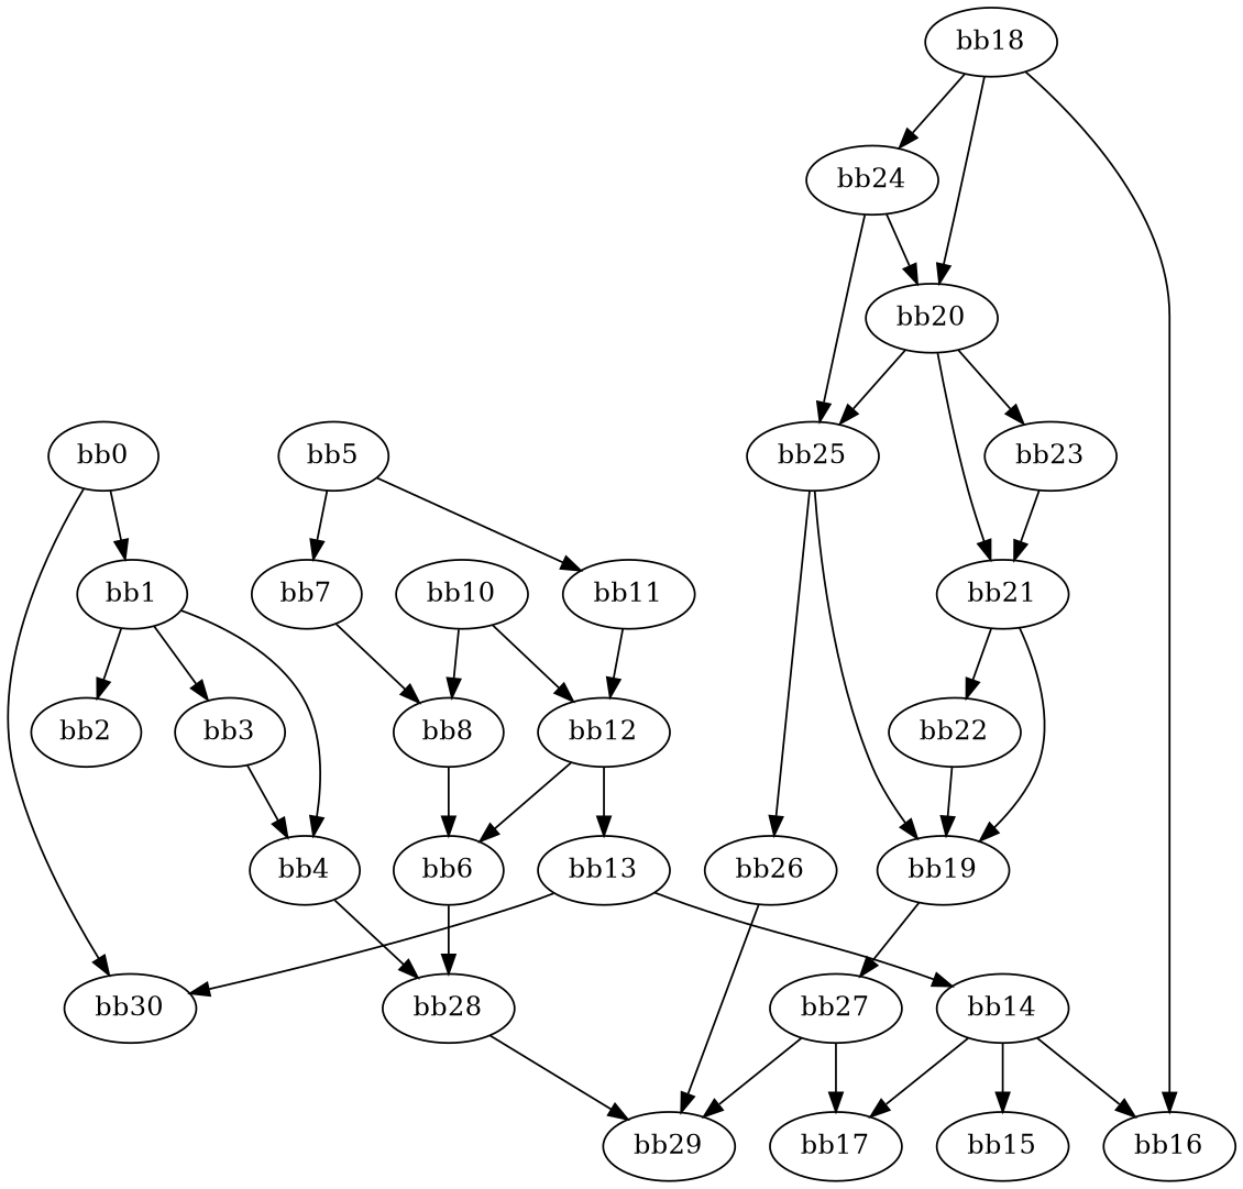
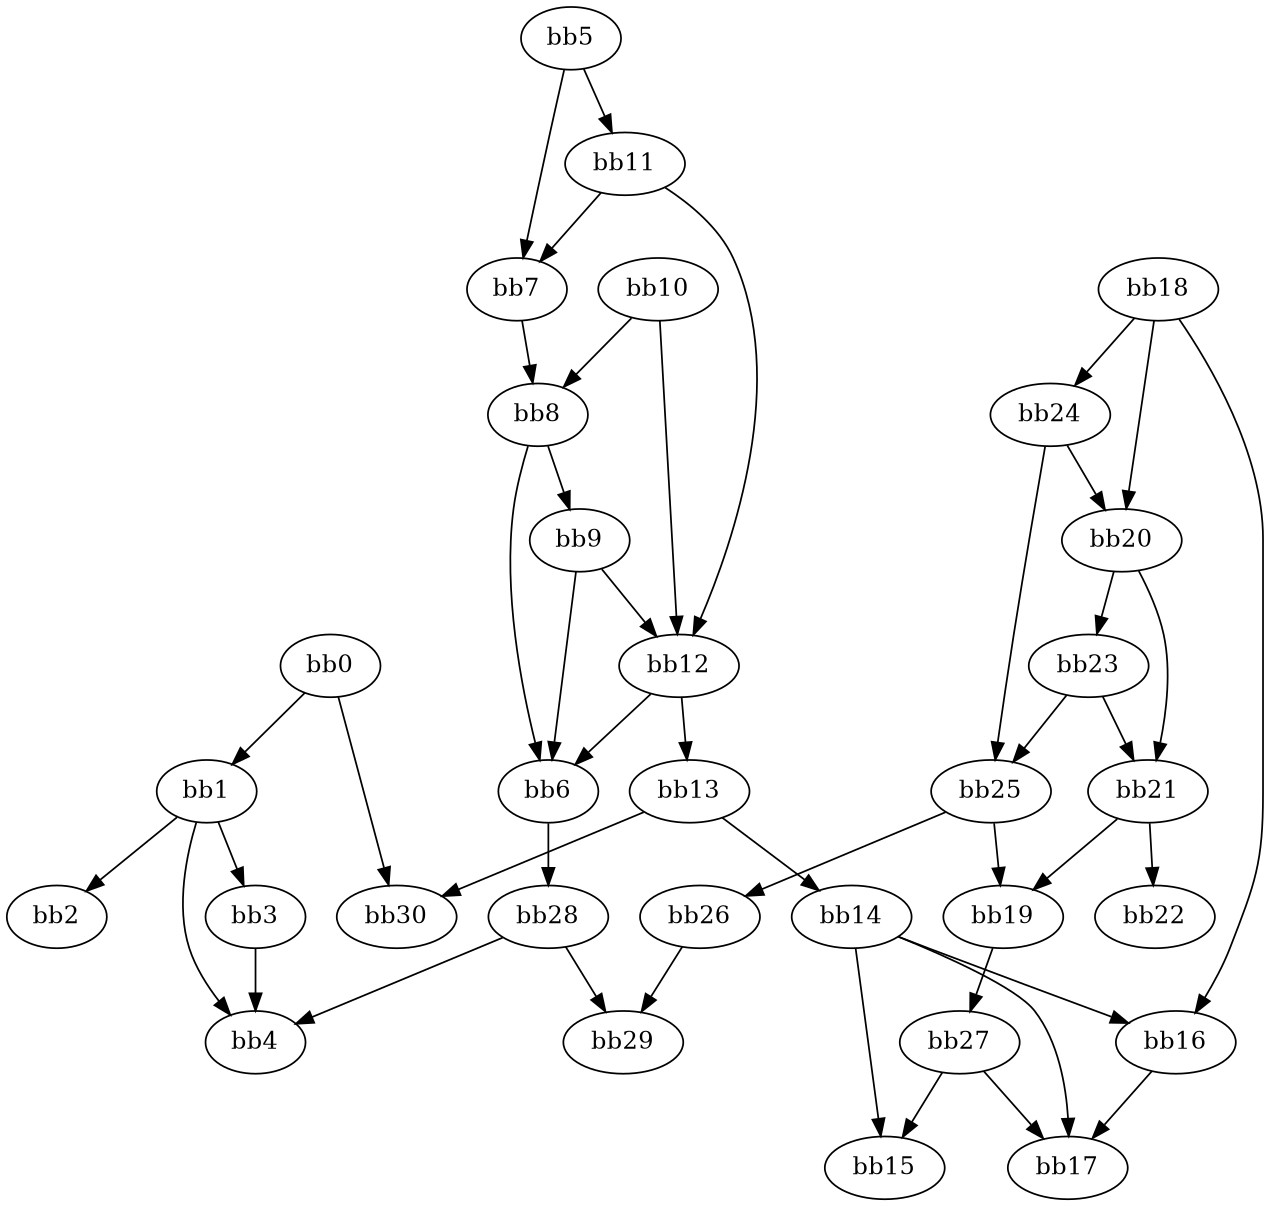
  digraph {
    n1 [label="bb0\l"]
    n2 [label="bb1\l"]
    n3 [label="bb30\l"]
    n4 [label="bb2\l"]
    n5 [label="bb3\l"]
    n6 [label="bb4\l"]
    n7 [label="bb28\l"]
    n8 [label="bb5\l"]
    n9 [label="bb7\l"]
    n10 [label="bb11\l"]
    n11 [label="bb29\l"]
    n12 [label="bb8\l"]
    n13 [label="bb12\l"]
    n14 [label="bb6\l"]
+   n15 [label="bb9\l"]
    n16 [label="bb10\l"]
    n17 [label="bb13\l"]
    n18 [label="bb14\l"]
    n19 [label="bb15\l"]
    n20 [label="bb16\l"]
    n21 [label="bb17\l"]
    n22 [label="bb18\l"]
    n23 [label="bb20\l"]
    n24 [label="bb24\l"]
    n25 [label="bb27\l"]
    n26 [label="bb21\l"]
    n27 [label="bb23\l"]
    n28 [label="bb25\l"]
    n29 [label="bb19\l"]
    n30 [label="bb22\l"]
    n31 [label="bb26\l"]
    n1 -> n2
    n1 -> n3
    n2 -> n4
    n2 -> n5
    n2 -> n6
    n5 -> n6
-   n6 -> n7
+   n7 -> n6
    n7 -> n11
    n8 -> n9
    n8 -> n10
    n9 -> n12
+   n10 -> n9
    n10 -> n13
    n12 -> n14
+   n12 -> n15
    n13 -> n14
    n13 -> n17
    n14 -> n7
+   n15 -> n13
+   n15 -> n14
    n16 -> n12
    n16 -> n13
    n17 -> n3
    n17 -> n18
    n18 -> n19
    n18 -> n20
    n18 -> n21
+   n20 -> n21
    n22 -> n20
    n22 -> n23
    n22 -> n24
    n23 -> n26
    n23 -> n27
    n24 -> n23
    n24 -> n28
-   n25 -> n11
+   n25 -> n19
    n25 -> n21
    n26 -> n29
    n26 -> n30
    n27 -> n26
-   n23 -> n28
+   n27 -> n28
    n28 -> n29
    n28 -> n31
    n29 -> n25
-   n30 -> n29
    n31 -> n11
  }
